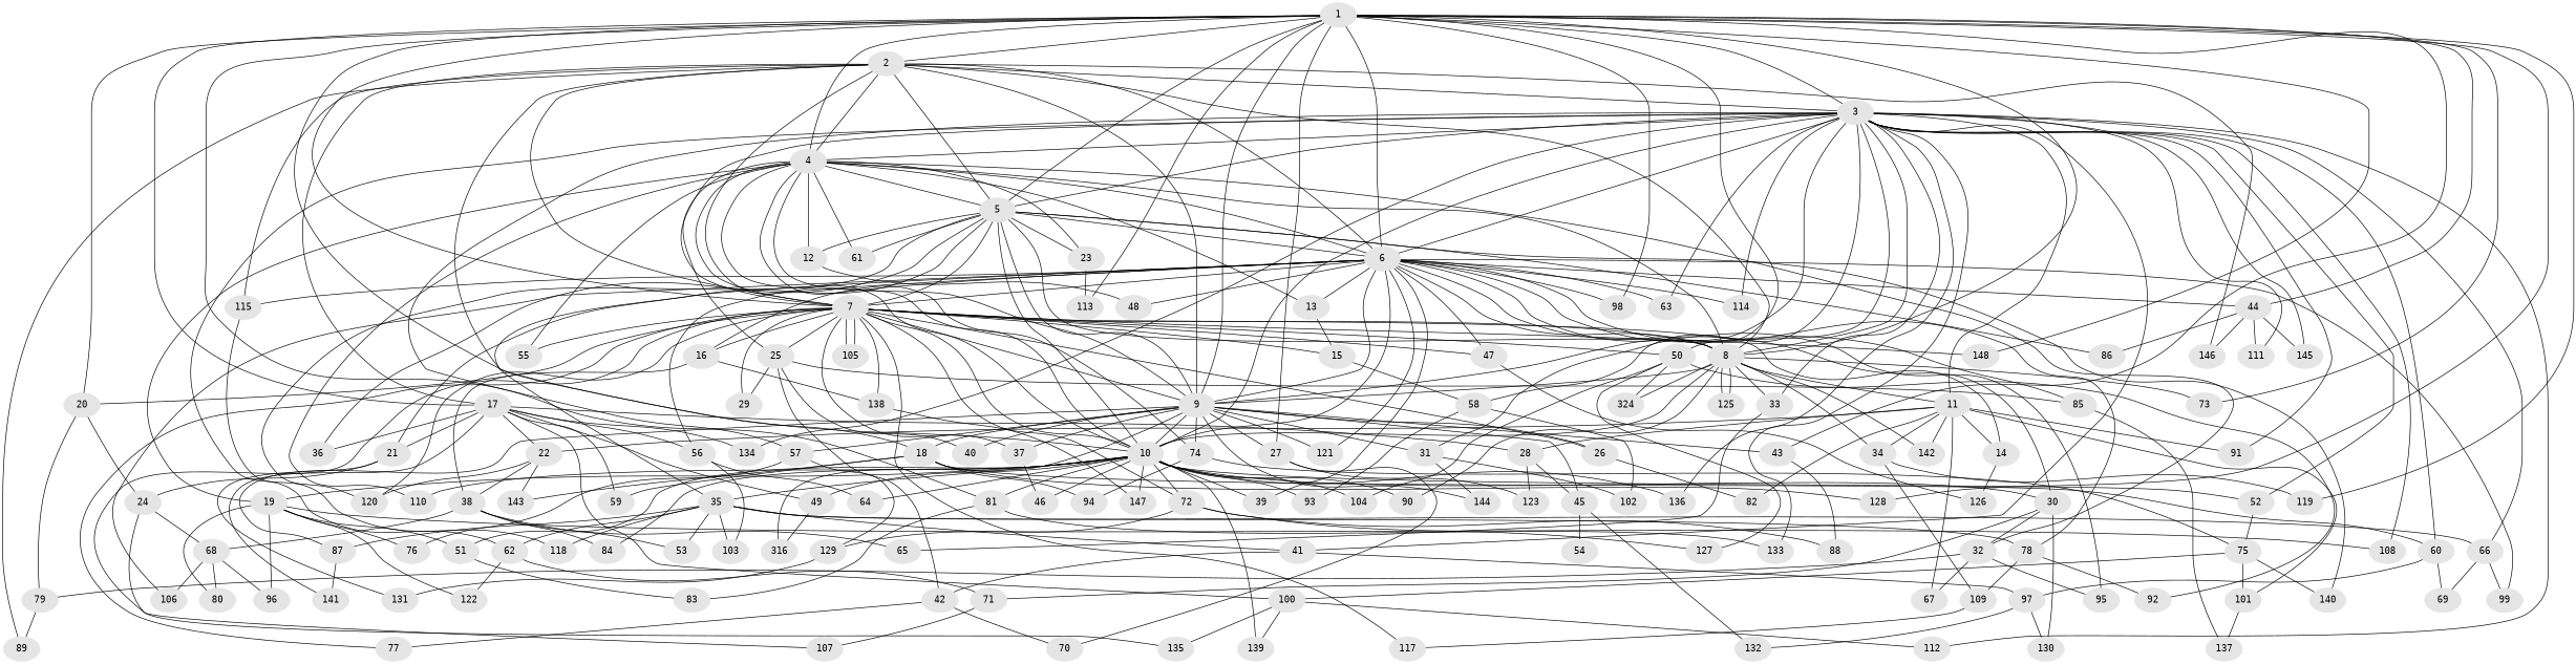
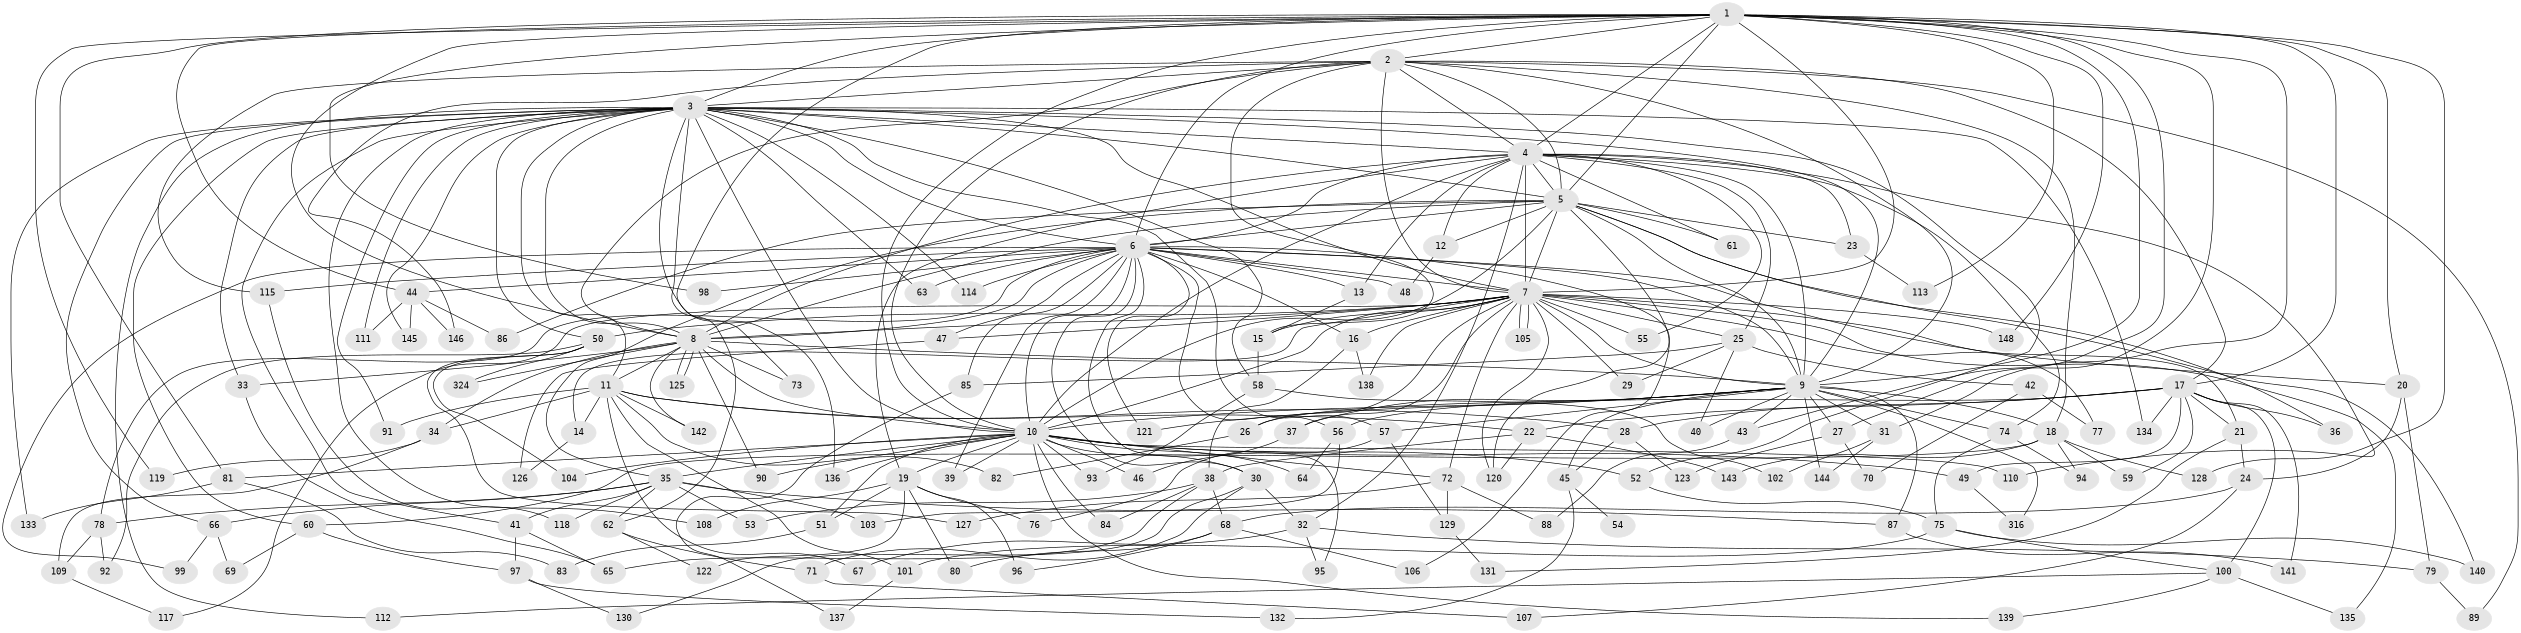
  graph {
    fontname="DejaVu Sans Mono"
    node [color=gray90 fontname="DejaVu Sans Mono" style=filled]
    edge [fontname="DejaVu Sans Mono"]
    1
    2
    3
    4
    5
    6
    7
    8
    9
    10
    17
    20
    27
    31
    43
    44
    73
    81
    98
    113
    119
    128
    148
    18
    89
    115
    146
    11
    33
    41
    50
    52
    57
    58
    60
    62
    63
    66
    91
    108
    111
    112
    114
    133
    134
    136
    145
    12
    13
    19
    23
    25
    32
    55
    61
    74
    110
    35
    36
    86
    120
    140
    16
    21
    30
    39
    47
    48
    56
    78
    85
    95
    99
    106
    121
    14
    15
    26
    29
    37
    72
    77
    105
    117
    135
    138
    34
    90
    n89 [label=324]
    125
    142
    40
    45
    87
    n95 [label=316]
    144
    46
    49
    51
    64
    84
    93
    104
    139
-   147
    22
    28
    59
    100
    141
    24
    79
    70
    123
    102
    88
    83
    94
    143
    118
    67
    82
    101
    65
    42
    97
    92
    127
    75
    76
    129
    69
    122
    71
    80
    96
    53
    103
    38
    131
    130
    126
    109
    137
    54
    132
    68
    107
    1 -- 2
    1 -- 3
    1 -- 4
    1 -- 5
    1 -- 6
    1 -- 7
    1 -- 8
    1 -- 9
    1 -- 10
    1 -- 17
    1 -- 20
    1 -- 27
    1 -- 31
    1 -- 43
    1 -- 44
    1 -- 73
    1 -- 81
    1 -- 98
    1 -- 113
    1 -- 119
    1 -- 128
    1 -- 148
    2 -- 3
    2 -- 4
    2 -- 5
-   2 -- 6
+   2 -- 15
    2 -- 7
    2 -- 8
    2 -- 9
    2 -- 10
    2 -- 17
    2 -- 18
    2 -- 89
    2 -- 115
    2 -- 146
    3 -- 4
    3 -- 5
    3 -- 6
    3 -- 7
    3 -- 8
    3 -- 9
    3 -- 10
    3 -- 11
    3 -- 33
    3 -- 41
    3 -- 50
    3 -- 52
    3 -- 57
    3 -- 58
    3 -- 60
    3 -- 62
    3 -- 63
    3 -- 66
    3 -- 91
    3 -- 108
    3 -- 111
    3 -- 112
    3 -- 114
    3 -- 133
    3 -- 134
    3 -- 136
    3 -- 145
    4 -- 5
    4 -- 6
    4 -- 7
    4 -- 8
    4 -- 9
    4 -- 10
    4 -- 12
    4 -- 13
    4 -- 19
    4 -- 23
    4 -- 25
    4 -- 32
    4 -- 55
    4 -- 61
    4 -- 74
    4 -- 110
    5 -- 6
    5 -- 7
    5 -- 8
    5 -- 9
    5 -- 10
    5 -- 12
    5 -- 23
    5 -- 61
    5 -- 35
    5 -- 36
    5 -- 86
    5 -- 120
    5 -- 140
    6 -- 7
    6 -- 8
    6 -- 9
    6 -- 10
    6 -- 44
    6 -- 98
    6 -- 115
    6 -- 63
    6 -- 114
    6 -- 13
    6 -- 16
    6 -- 21
    6 -- 30
    6 -- 39
    6 -- 47
    6 -- 48
    6 -- 56
    6 -- 78
    6 -- 85
    6 -- 95
    6 -- 99
    6 -- 106
    6 -- 121
    7 -- 8
    7 -- 9
    7 -- 10
    7 -- 20
    7 -- 148
    7 -- 50
    7 -- 25
    7 -- 55
    7 -- 120
    7 -- 16
    7 -- 47
    7 -- 14
    7 -- 15
    7 -- 26
    7 -- 29
    7 -- 37
    7 -- 72
    7 -- 77
    7 -- 105
    7 -- 105
    7 -- 117
    7 -- 135
    7 -- 138
    8 -- 9
    8 -- 10
    8 -- 73
    8 -- 11
    8 -- 33
    8 -- 34
    8 -- 90
    8 -- n89
    8 -- 125
    8 -- 125
    8 -- 142
    9 -- 10
    9 -- 27
    9 -- 31
    9 -- 43
    9 -- 18
    9 -- 57
    9 -- 74
    9 -- 121
    9 -- 26
    9 -- 37
    9 -- 40
    9 -- 45
    9 -- 87
    9 -- n95
    9 -- 144
    10 -- 81
    10 -- 52
    10 -- 136
    10 -- 19
    10 -- 110
    10 -- 35
    10 -- 30
    10 -- 39
    10 -- 72
    10 -- 90
    10 -- 46
    10 -- 49
    10 -- 51
    10 -- 64
    10 -- 84
    10 -- 93
    10 -- 104
    10 -- 139
-   10 -- 147
    17 -- 134
    17 -- 36
    17 -- 21
    17 -- 56
    17 -- 49
    17 -- 22
    17 -- 28
    17 -- 59
    17 -- 100
    17 -- 141
    20 -- 24
    20 -- 79
    27 -- 70
    27 -- 123
    31 -- 144
    31 -- 102
    43 -- 88
    44 -- 146
    44 -- 111
    44 -- 145
    44 -- 86
    81 -- 133
    81 -- 83
    18 -- 128
    18 -- 60
    18 -- 59
    18 -- 94
    18 -- 143
    115 -- 118
    11 -- 91
    11 -- 14
    11 -- 34
    11 -- 142
    11 -- 22
    11 -- 28
    11 -- 67
    11 -- 82
    11 -- 101
    33 -- 65
-   41 -- 42
+   41 -- 65
    41 -- 97
    50 -- n89
    50 -- 104
    50 -- 92
    50 -- 127
    52 -- 75
    57 -- 76
    57 -- 129
    58 -- 93
    58 -- 102
    60 -- 97
    60 -- 69
    62 -- 122
    62 -- 71
    66 -- 99
    66 -- 69
    12 -- 48
    13 -- 15
    19 -- 108
    19 -- 51
    19 -- 76
    19 -- 122
    19 -- 80
    19 -- 96
    23 -- 113
    25 -- 85
    25 -- 29
    25 -- 40
    25 -- 42
    32 -- 95
    32 -- 79
    32 -- 67
    74 -- 94
    74 -- 75
    35 -- 41
    35 -- 62
    35 -- 66
    35 -- 78
    35 -- 87
    35 -- 118
    35 -- 53
    35 -- 103
    16 -- 138
    16 -- 38
    21 -- 24
    21 -- 131
    30 -- 32
    30 -- 71
    30 -- 130
    47 -- 126
    56 -- 64
    56 -- 103
    78 -- 92
    78 -- 109
    85 -- 137
    14 -- 126
    15 -- 58
    26 -- 82
    37 -- 46
    72 -- 88
    72 -- 127
    72 -- 129
-   138 -- 147
    34 -- 119
    34 -- 109
    45 -- 54
    45 -- 132
    87 -- 141
    49 -- n95
    51 -- 83
    22 -- 120
    22 -- 143
    22 -- 38
    28 -- 45
    28 -- 123
    100 -- 112
    100 -- 135
    100 -- 139
    24 -- 68
    24 -- 107
    79 -- 89
    101 -- 137
    42 -- 77
    42 -- 70
    97 -- 130
    97 -- 132
    75 -- 140
    75 -- 100
    75 -- 101
    129 -- 131
    71 -- 107
    38 -- 84
    38 -- 65
    38 -- 53
    38 -- 68
    109 -- 117
    68 -- 106
    68 -- 80
    68 -- 96
  }
